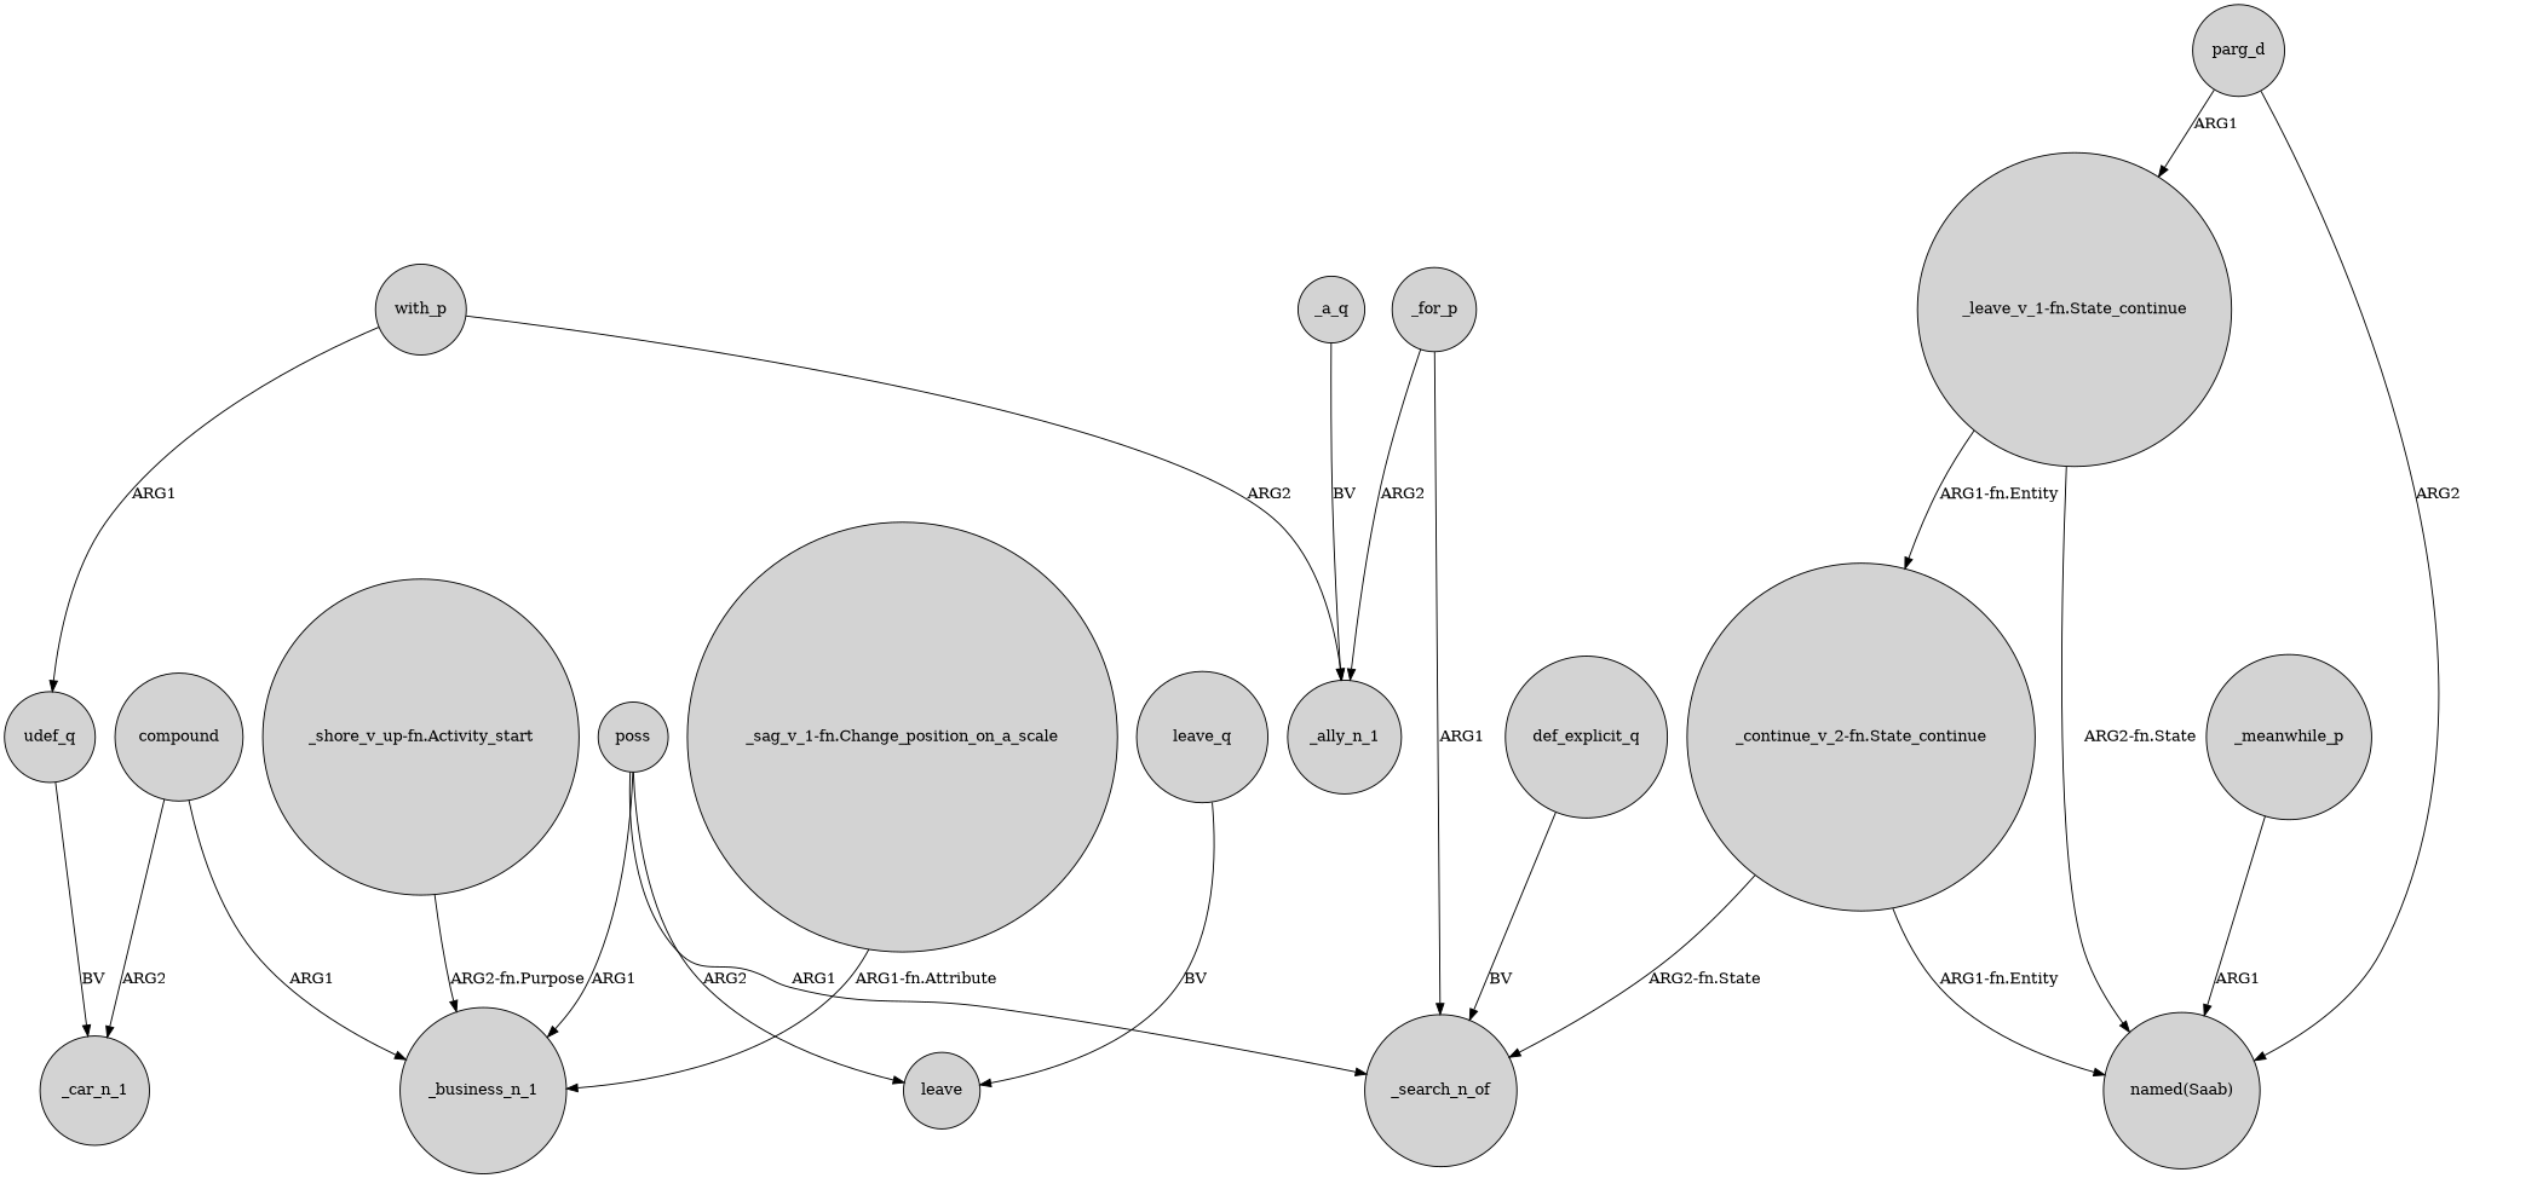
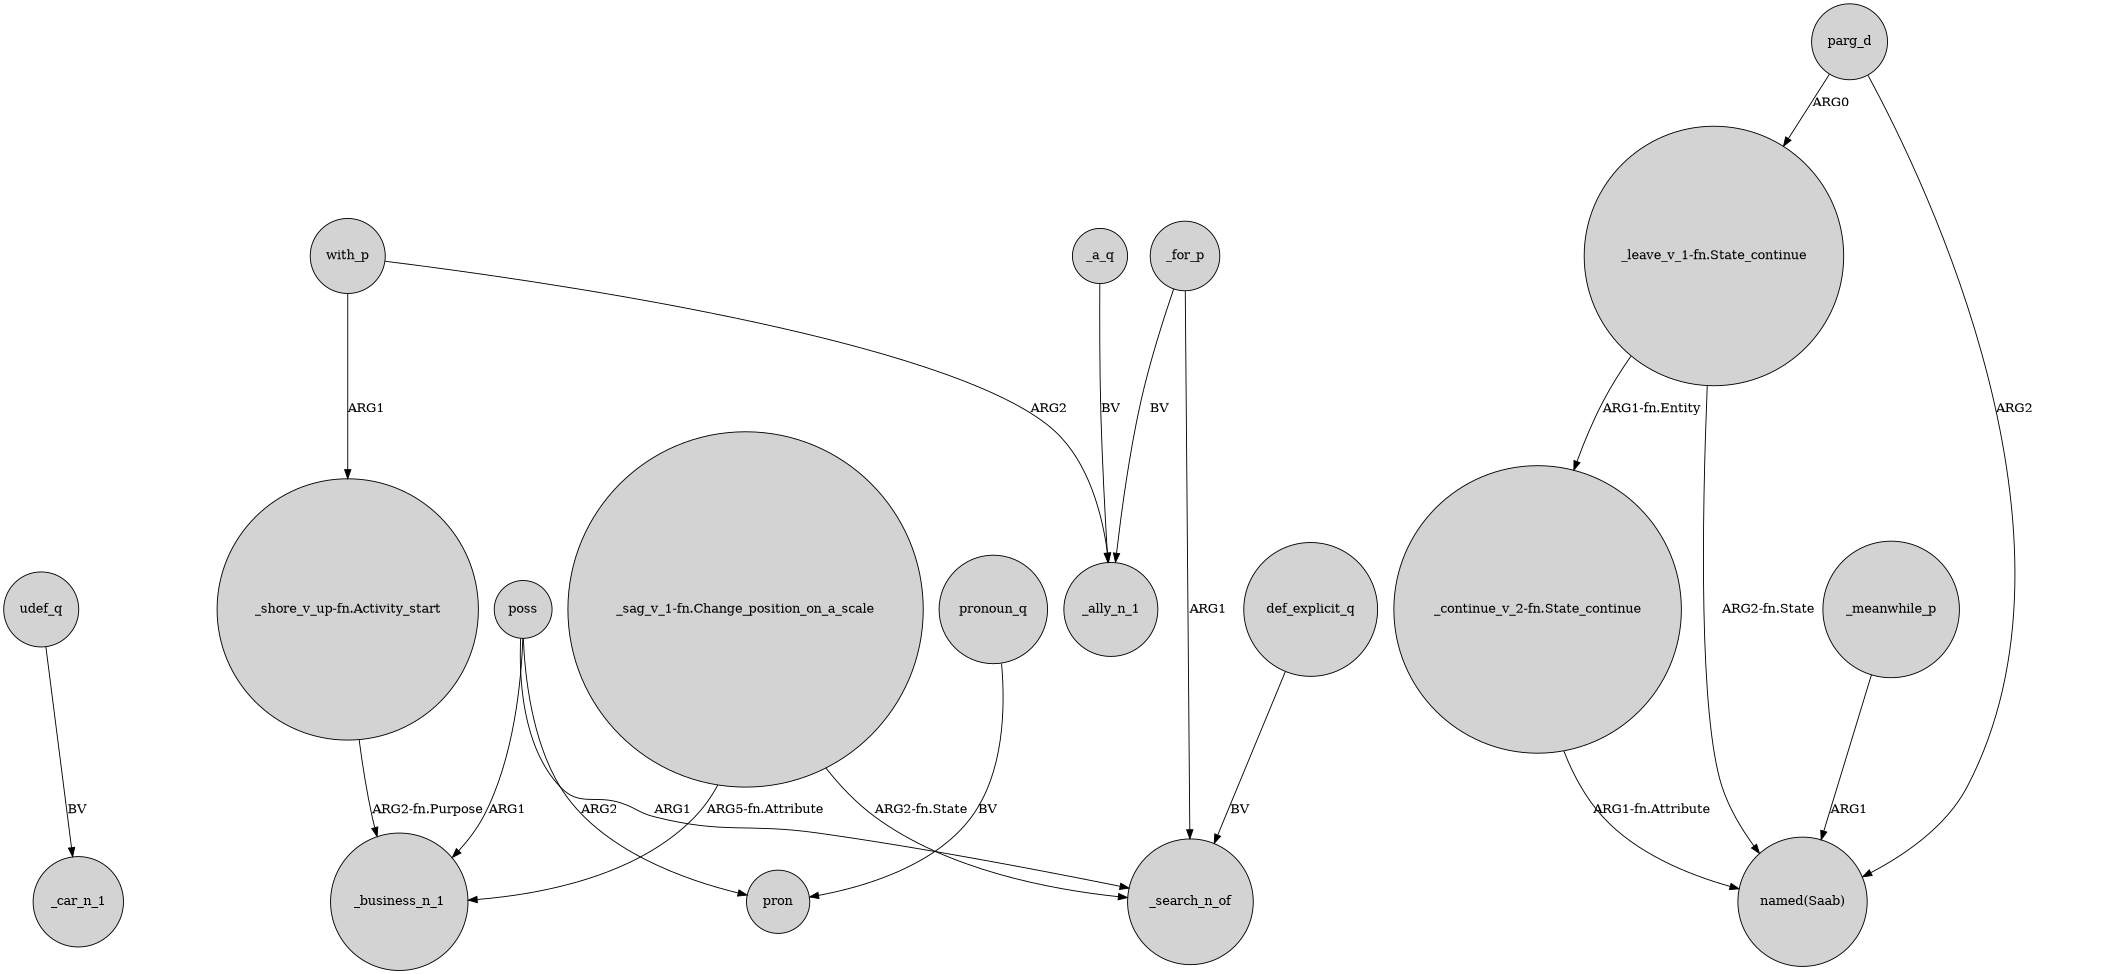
  digraph {
    node [shape=circle style=filled]
    def_explicit_q
    _search_n_of
    _meanwhile_p
    "named(Saab)"
    poss
    _business_n_1
-   pron [label=leave]
+   pron
    _a_q
    _ally_n_1
    with_p
    "_shore_v_up-fn.Activity_start"
-   pronoun_q [label=leave_q]
-   compound
+   pronoun_q
    _car_n_1
    "_sag_v_1-fn.Change_position_on_a_scale"
    udef_q
    parg_d
    "_leave_v_1-fn.State_continue"
    "_continue_v_2-fn.State_continue"
    _for_p
    def_explicit_q -> _search_n_of [label=BV]
    _meanwhile_p -> "named(Saab)" [label=ARG1]
    poss -> _search_n_of [label=ARG1]
    poss -> _business_n_1 [label=ARG1]
    poss -> pron [label=ARG2]
    _a_q -> _ally_n_1 [label=BV]
    with_p -> _ally_n_1 [label=ARG2]
-   with_p -> udef_q [label=ARG1]
+   with_p -> "_shore_v_up-fn.Activity_start" [label=ARG1]
    "_shore_v_up-fn.Activity_start" -> _business_n_1 [label="ARG2-fn.Purpose"]
    pronoun_q -> pron [label=BV]
-   compound -> _business_n_1 [label=ARG1]
-   compound -> _car_n_1 [label=ARG2]
-   "_sag_v_1-fn.Change_position_on_a_scale" -> _business_n_1 [label="ARG1-fn.Attribute"]
+   "_sag_v_1-fn.Change_position_on_a_scale" -> _business_n_1 [label="ARG5-fn.Attribute"]
    udef_q -> _car_n_1 [label=BV]
    parg_d -> "named(Saab)" [label=ARG2]
-   parg_d -> "_leave_v_1-fn.State_continue" [label=ARG1]
+   parg_d -> "_leave_v_1-fn.State_continue" [label=ARG0]
    "_leave_v_1-fn.State_continue" -> "named(Saab)" [label="ARG2-fn.State"]
    "_leave_v_1-fn.State_continue" -> "_continue_v_2-fn.State_continue" [label="ARG1-fn.Entity"]
-   "_continue_v_2-fn.State_continue" -> _search_n_of [label="ARG2-fn.State"]
-   "_continue_v_2-fn.State_continue" -> "named(Saab)" [label="ARG1-fn.Entity"]
+   "_sag_v_1-fn.Change_position_on_a_scale" -> _search_n_of [label="ARG2-fn.State"]
+   "_continue_v_2-fn.State_continue" -> "named(Saab)" [label="ARG1-fn.Attribute"]
    _for_p -> _search_n_of [label=ARG1]
-   _for_p -> _ally_n_1 [label=ARG2]
+   _for_p -> _ally_n_1 [label=BV]
  }
